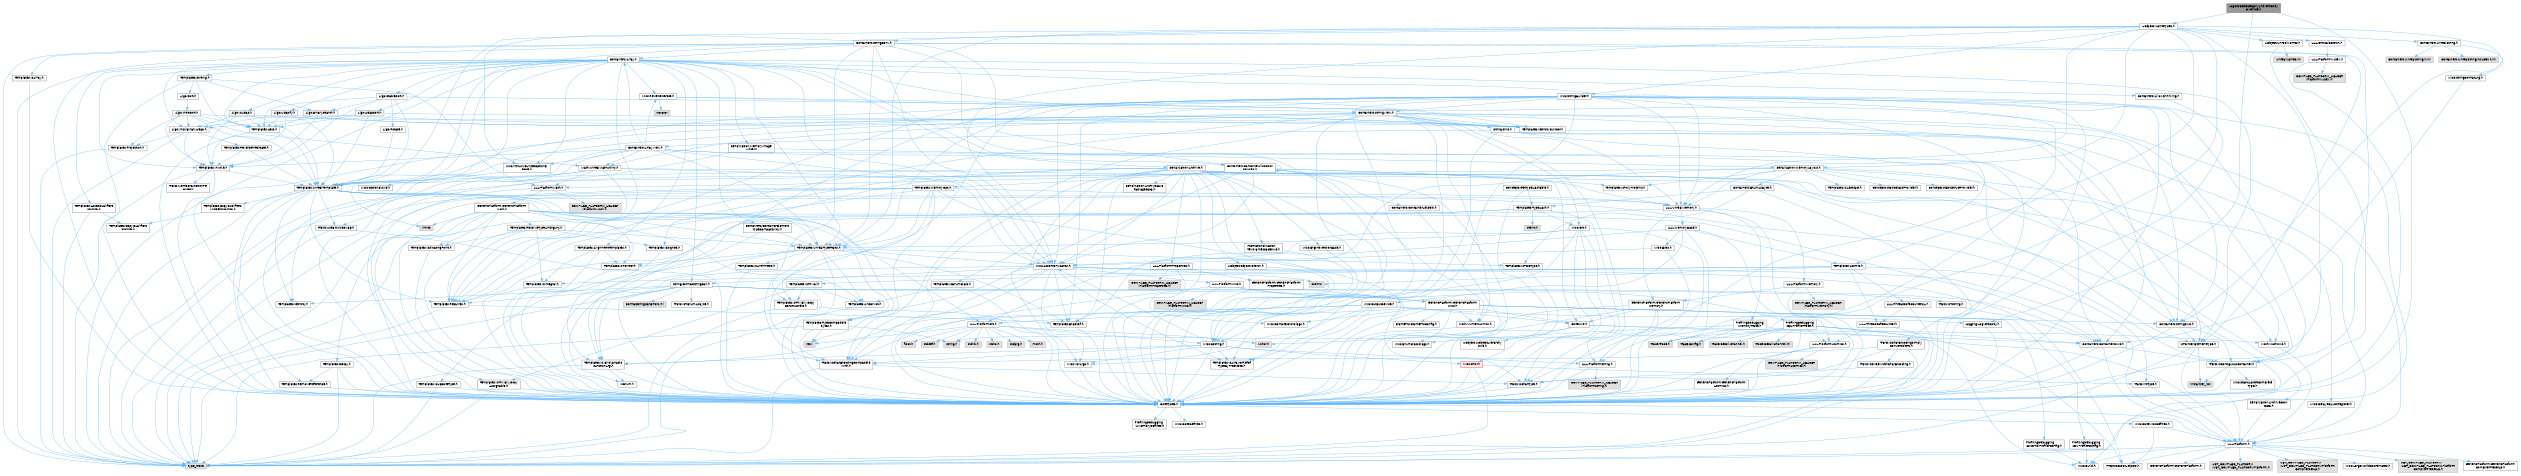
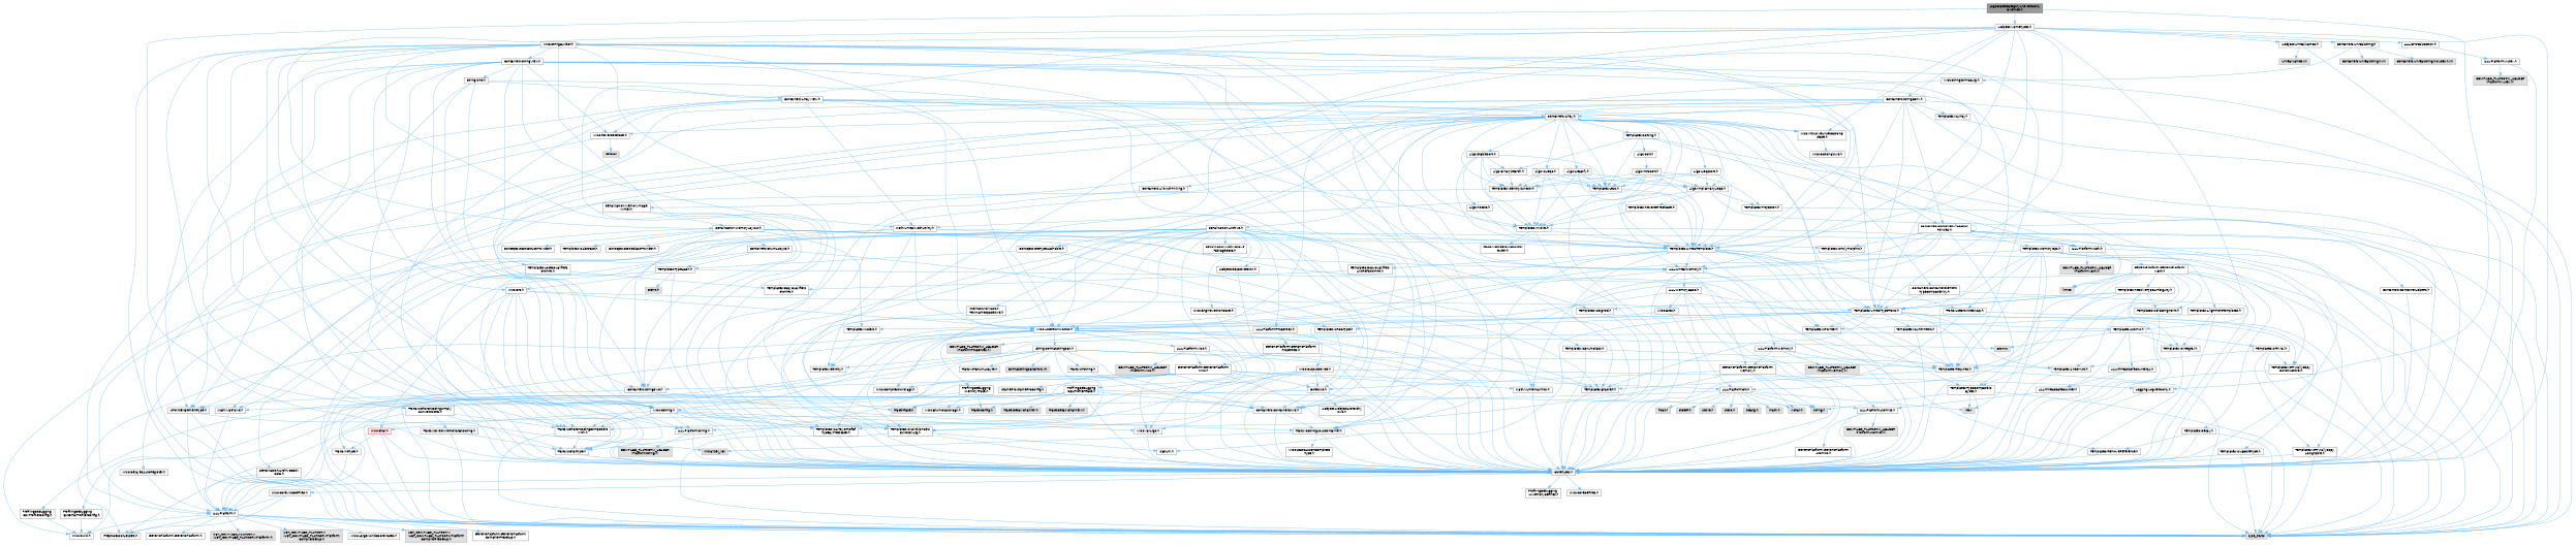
  digraph {
    node [color=grey40 fillcolor=white fontname=Helvetica fontsize=10 shape=box style=filled]
    edge [color=steelblue1 fontname=Helvetica fontsize=10 labelfontname=Helvetica labelfontsize=10 style=solid]
    n1 [color=gray40 fillcolor=grey60 fontcolor=black height=0.2 label="LogScopedCategoryAndVerbosity\lOverride.h" width=0.4]
    n2 [height=0.2 label="CoreTypes.h" width=0.4]
    n3 [height=0.2 label="Logging/LogVerbosity.h" width=0.4]
    n4 [height=0.2 label="UObject/NameTypes.h" width=0.4]
    n5 [height=0.2 label="HAL/Platform.h" width=0.4]
    n6 [height=0.2 label="ProfilingDebugging\l/UMemoryDefines.h" width=0.4]
    n7 [height=0.2 label="Misc/CoreMiscDefines.h" width=0.4]
    n8 [height=0.2 label="Misc/CoreDefines.h" width=0.4]
    n9 [height=0.2 label="Misc/AssertionMacros.h" width=0.4]
    n10 [height=0.2 label="Containers/StringFwd.h" width=0.4]
    n11 [color=grey60 fillcolor="#E0E0E0" height=0.2 label="Trace/Trace.h" width=0.4]
    n12 [height=0.2 label="HAL/UnrealMemory.h" width=0.4]
    n13 [height=0.2 label="Templates/Atomic.h" width=0.4]
    n14 [height=0.2 label="Templates/UnrealTypeTraits.h" width=0.4]
    n15 [height=0.2 label="Templates/UnrealTemplate.h" width=0.4]
    n16 [height=0.2 label="Containers/UnrealString.h" width=0.4]
    n17 [height=0.2 label="HAL/CriticalSection.h" width=0.4]
    n18 [height=0.2 label="Containers/StringConv.h" width=0.4]
    n19 [height=0.2 label="Misc/IntrusiveUnsetOptional\lState.h" width=0.4]
    n20 [height=0.2 label="Serialization/MemoryLayout.h" width=0.4]
    n21 [height=0.2 label="UObject/UnrealNames.h" width=0.4]
    n22 [height=0.2 label="Misc/StringBuilder.h" width=0.4]
    n23 [height=0.2 label="Misc/Build.h" width=0.4]
    n24 [height=0.2 label="Misc/LargeWorldCoordinates.h" width=0.4]
    n25 [color=grey60 fillcolor="#E0E0E0" height=0.2 label=type_traits width=0.4]
    n26 [height=0.2 label="PreprocessorHelpers.h" width=0.4]
    n27 [color=grey60 fillcolor="#E0E0E0" height=0.2 label="UBT_COMPILED_PLATFORM\l/UBT_COMPILED_PLATFORMPlatform\lCompilerPreSetup.h" width=0.4]
    n28 [height=0.2 label="GenericPlatform/GenericPlatform\lCompilerPreSetup.h" width=0.4]
    n29 [height=0.2 label="GenericPlatform/GenericPlatform.h" width=0.4]
    n30 [color=grey60 fillcolor="#E0E0E0" height=0.2 label="UBT_COMPILED_PLATFORM\l/UBT_COMPILED_PLATFORMPlatform.h" width=0.4]
    n31 [color=grey60 fillcolor="#E0E0E0" height=0.2 label="UBT_COMPILED_PLATFORM\l/UBT_COMPILED_PLATFORMPlatform\lCompilerSetup.h" width=0.4]
    n32 [height=0.2 label="HAL/PlatformMisc.h" width=0.4]
    n33 [height=0.2 label="Templates/EnableIf.h" width=0.4]
    n34 [height=0.2 label="Templates/IsArrayOrRefOf\lTypeByPredicate.h" width=0.4]
    n35 [height=0.2 label="Templates/IsValidVariadic\lFunctionArg.h" width=0.4]
    n36 [height=0.2 label="Traits/IsCharEncodingCompatible\lWith.h" width=0.4]
    n37 [height=0.2 label="Misc/VarArgs.h" width=0.4]
    n38 [height=0.2 label="String/FormatStringSan.h" width=0.4]
    n39 [color=grey60 fillcolor="#E0E0E0" height=0.2 label=atomic width=0.4]
    n40 [height=0.2 label="IsPointer/ElementType.h" width=0.4]
    n41 [height=0.2 label="Traits/IsContiguousContainer.h" width=0.4]
    n42 [height=0.2 label="GenericPlatform/GenericPlatform\lMemory.h" width=0.4]
    n43 [height=0.2 label="HAL/MemoryBase.h" width=0.4]
    n44 [height=0.2 label="HAL/PlatformMemory.h" width=0.4]
    n45 [height=0.2 label="ProfilingDebugging\l/MemoryTrace.h" width=0.4]
    n46 [height=0.2 label="Templates/IsPointer.h" width=0.4]
    n47 [height=0.2 label="HAL/ThreadSafeCounter.h" width=0.4]
    n48 [height=0.2 label="HAL/ThreadSafeCounter64.h" width=0.4]
    n49 [height=0.2 label="Templates/IsIntegral.h" width=0.4]
    n50 [height=0.2 label="Templates/IsTrivial.h" width=0.4]
    n51 [height=0.2 label="Traits/IntType.h" width=0.4]
    n52 [height=0.2 label="IsEnum.h" width=0.4]
    n53 [height=0.2 label="Templates/AndOrNot.h" width=0.4]
    n54 [height=0.2 label="Templates/IsTriviallyCopy\lConstructible.h" width=0.4]
    n55 [height=0.2 label="Templates/IsArithmetic.h" width=0.4]
+   n56 [height=0.2 label="Templates/Models.h" width=0.4]
    n57 [height=0.2 label="Templates/IsPODType.h" width=0.4]
    n58 [height=0.2 label="Templates/IsUECoreType.h" width=0.4]
    n59 [height=0.2 label="Templates/Requires.h" width=0.4]
    n60 [height=0.2 label="Templates/Identity.h" width=0.4]
    n61 [height=0.2 label="Templates/CopyQualifiers\lAndRefsFromTo.h" width=0.4]
    n62 [height=0.2 label="Templates/RemoveReference.h" width=0.4]
    n63 [height=0.2 label="Templates/TypeCompatible\lBytes.h" width=0.4]
    n64 [height=0.2 label="Traits/UseBitwiseSwap.h" width=0.4]
    n65 [color=grey60 fillcolor="#E0E0E0" height=0.2 label="Containers/UnrealStringIncludes.h.inl" width=0.4]
    n66 [color=grey60 fillcolor="#E0E0E0" height=0.2 label="Containers/UnrealString.h.inl" width=0.4]
    n67 [height=0.2 label="Misc/StringFormatArg.h" width=0.4]
    n68 [height=0.2 label="HAL/PlatformMutex.h" width=0.4]
    n69 [height=0.2 label="Containers/ContainerAllocation\lPolicies.h" width=0.4]
    n70 [height=0.2 label="Containers/Array.h" width=0.4]
    n71 [height=0.2 label="Misc/CString.h" width=0.4]
    n72 [height=0.2 label="Templates/IsArray.h" width=0.4]
    n73 [height=0.2 label="Misc/OptionalFwd.h" width=0.4]
    n74 [height=0.2 label="Templates/IsPolymorphic.h" width=0.4]
    n75 [height=0.2 label="Concepts/StaticClassProvider.h" width=0.4]
    n76 [height=0.2 label="Concepts/StaticStructProvider.h" width=0.4]
    n77 [height=0.2 label="Containers/EnumAsByte.h" width=0.4]
    n78 [height=0.2 label="Misc/DelayedAutoRegister.h" width=0.4]
    n79 [height=0.2 label="Templates/IsAbstract.h" width=0.4]
    n80 [color=grey60 fillcolor="#E0E0E0" height=0.2 label="UnrealNames.inl" width=0.4]
    n81 [height=0.2 label="Traits/IsCharType.h" width=0.4]
    n82 [height=0.2 label="HAL/PlatformString.h" width=0.4]
    n83 [height=0.2 label="Containers/StringView.h" width=0.4]
    n84 [height=0.2 label="Traits/IsCharEncodingSimply\lConvertibleTo.h" width=0.4]
    n85 [height=0.2 label="GenericPlatform/GenericPlatform\lMisc.h" width=0.4]
    n86 [color=grey60 fillcolor="#E0E0E0" height=0.2 label="COMPILED_PLATFORM_HEADER\l(PlatformMisc.h)" width=0.4]
    n87 [height=0.2 label="ProfilingDebugging\l/CpuProfilerTrace.h" width=0.4]
    n88 [height=0.2 label="Containers/ContainersFwd.h" width=0.4]
    n89 [height=0.2 label="Traits/IsTEnumAsByte.h" width=0.4]
    n90 [height=0.2 label="Traits/IsTString.h" width=0.4]
    n91 [color=grey60 fillcolor="#E0E0E0" height=0.2 label="FormatStringSanErrors.inl" width=0.4]
    n92 [height=0.2 label="CoreFwd.h" width=0.4]
    n93 [height=0.2 label="FramePro/FrameProConfig.h" width=0.4]
    n94 [height=0.2 label="HAL/PlatformCrt.h" width=0.4]
    n95 [height=0.2 label="Math/NumericLimits.h" width=0.4]
    n96 [height=0.2 label="Misc/CompressionFlags.h" width=0.4]
    n97 [height=0.2 label="Misc/EnumClassFlags.h" width=0.4]
    n98 [height=0.2 label="ProfilingDebugging\l/CsvProfilerConfig.h" width=0.4]
    n99 [height=0.2 label="ProfilingDebugging\l/ExternalProfilerConfig.h" width=0.4]
    n100 [height=0.2 label="HAL/PlatformAtomics.h" width=0.4]
    n101 [color=grey60 fillcolor="#E0E0E0" height=0.2 label="Trace/Config.h" width=0.4]
    n102 [color=grey60 fillcolor="#E0E0E0" height=0.2 label="Trace/Detail/Channel.h" width=0.4]
    n103 [color=grey60 fillcolor="#E0E0E0" height=0.2 label="Trace/Detail/Channel.inl" width=0.4]
    n104 [height=0.2 label="Math/MathFwd.h" width=0.4]
    n105 [height=0.2 label="UObject/UObjectHierarchy\lFwd.h" width=0.4]
    n106 [color=grey60 fillcolor="#E0E0E0" height=0.2 label=new width=0.4]
    n107 [color=grey60 fillcolor="#E0E0E0" height=0.2 label="wchar.h" width=0.4]
    n108 [color=grey60 fillcolor="#E0E0E0" height=0.2 label="stddef.h" width=0.4]
    n109 [color=grey60 fillcolor="#E0E0E0" height=0.2 label="stdlib.h" width=0.4]
    n110 [color=grey60 fillcolor="#E0E0E0" height=0.2 label="stdio.h" width=0.4]
    n111 [color=grey60 fillcolor="#E0E0E0" height=0.2 label="stdarg.h" width=0.4]
    n112 [color=grey60 fillcolor="#E0E0E0" height=0.2 label="math.h" width=0.4]
    n113 [color=grey60 fillcolor="#E0E0E0" height=0.2 label="float.h" width=0.4]
    n114 [color=grey60 fillcolor="#E0E0E0" height=0.2 label="string.h" width=0.4]
    n115 [color=grey60 fillcolor="#E0E0E0" height=0.2 label=initializer_list width=0.4]
    n116 [height=0.2 label="Misc/StaticAssertComplete\lType.h" width=0.4]
    n117 [height=0.2 label="GenericPlatform/GenericPlatform\lAtomics.h" width=0.4]
    n118 [color=grey60 fillcolor="#E0E0E0" height=0.2 label="COMPILED_PLATFORM_HEADER\l(PlatformAtomics.h)" width=0.4]
    n119 [height=0.2 label="Misc/Exec.h" width=0.4]
    n120 [height=0.2 label="Misc/OutputDevice.h" width=0.4]
    n121 [color=grey60 fillcolor="#E0E0E0" height=0.2 label="COMPILED_PLATFORM_HEADER\l(PlatformMemory.h)" width=0.4]
    n122 [color=grey60 fillcolor="#E0E0E0" height=0.2 label="COMPILED_PLATFORM_HEADER\l(PlatformString.h)" width=0.4]
    n123 [height=0.2 label="Templates/IsTriviallyCopy\lAssignable.h" width=0.4]
    n124 [height=0.2 label="Templates/CopyQualifiers\lFromTo.h" width=0.4]
    n125 [color=grey60 fillcolor="#E0E0E0" height=0.2 label="COMPILED_PLATFORM_HEADER\l(PlatformMutex.h)" width=0.4]
    n126 [height=0.2 label="Containers/ContainerHelpers.h" width=0.4]
    n127 [height=0.2 label="HAL/PlatformMath.h" width=0.4]
    n128 [height=0.2 label="Templates/MemoryOps.h" width=0.4]
    n129 [color=grey60 fillcolor="#E0E0E0" height=0.2 label=limits width=0.4]
    n130 [height=0.2 label="Misc/ReverseIterate.h" width=0.4]
    n131 [height=0.2 label="Containers/AllowShrinking.h" width=0.4]
    n132 [height=0.2 label="Containers/ContainerElement\lTypeCompatibility.h" width=0.4]
    n133 [height=0.2 label="Serialization/Archive.h" width=0.4]
    n134 [height=0.2 label="Serialization/MemoryImage\lWriter.h" width=0.4]
    n135 [height=0.2 label="Algo/Heapify.h" width=0.4]
    n136 [height=0.2 label="Algo/Impl/BinaryHeap.h" width=0.4]
    n137 [height=0.2 label="Templates/Invoke.h" width=0.4]
    n138 [height=0.2 label="Templates/IdentityFunctor.h" width=0.4]
    n139 [height=0.2 label="Templates/Less.h" width=0.4]
    n140 [height=0.2 label="Algo/HeapSort.h" width=0.4]
    n141 [height=0.2 label="Algo/IsHeap.h" width=0.4]
    n142 [height=0.2 label="Algo/StableSort.h" width=0.4]
    n143 [height=0.2 label="Concepts/GetTypeHashable.h" width=0.4]
    n144 [height=0.2 label="Templates/LosesQualifiers\lFromTo.h" width=0.4]
    n145 [height=0.2 label="Templates/Sorting.h" width=0.4]
    n146 [height=0.2 label="Templates/AlignmentTemplates.h" width=0.4]
    n147 [color=red fillcolor="#FFF0F0" height=0.2 label="Misc/Char.h" width=0.4]
    n148 [height=0.2 label="GenericPlatform/GenericPlatform\lMath.h" width=0.4]
    n149 [color=grey60 fillcolor="#E0E0E0" height=0.2 label="COMPILED_PLATFORM_HEADER\l(PlatformMath.h)" width=0.4]
    n150 [height=0.2 label="Templates/Decay.h" width=0.4]
    n151 [height=0.2 label="Templates/IsFloatingPoint.h" width=0.4]
    n152 [height=0.2 label="Templates/ResolveTypeAmbiguity.h" width=0.4]
    n153 [height=0.2 label="Templates/IsSigned.h" width=0.4]
    n154 [color=grey60 fillcolor="#E0E0E0" height=0.2 label=iterator width=0.4]
    n155 [height=0.2 label="HAL/PlatformProperties.h" width=0.4]
    n156 [height=0.2 label="Internationalization\l/TextNamespaceFwd.h" width=0.4]
    n157 [height=0.2 label="Misc/EngineVersionBase.h" width=0.4]
    n158 [height=0.2 label="Serialization/ArchiveCook\lData.h" width=0.4]
    n159 [height=0.2 label="Serialization/ArchiveSave\lPackageData.h" width=0.4]
    n160 [height=0.2 label="Templates/IsEnumClass.h" width=0.4]
    n161 [height=0.2 label="UObject/ObjectVersion.h" width=0.4]
    n162 [height=0.2 label="Templates/Projection.h" width=0.4]
    n163 [height=0.2 label="Templates/ReversePredicate.h" width=0.4]
    n164 [height=0.2 label="Traits/MemberFunctionPtr\lOuter.h" width=0.4]
    n165 [height=0.2 label="Algo/BinarySearch.h" width=0.4]
    n166 [height=0.2 label="Algo/Rotate.h" width=0.4]
    n167 [height=0.2 label="Templates/TypeHash.h" width=0.4]
    n168 [height=0.2 label="Algo/Sort.h" width=0.4]
    n169 [height=0.2 label="GenericPlatform/GenericPlatform\lProperties.h" width=0.4]
    n170 [color=grey60 fillcolor="#E0E0E0" height=0.2 label="COMPILED_PLATFORM_HEADER\l(PlatformProperties.h)" width=0.4]
    n171 [height=0.2 label="Misc/Crc.h" width=0.4]
    n172 [color=grey60 fillcolor="#E0E0E0" height=0.2 label="stdint.h" width=0.4]
    n173 [height=0.2 label="Algo/IntroSort.h" width=0.4]
    n174 [height=0.2 label="Math/UnrealMathUtility.h" width=0.4]
    n175 [height=0.2 label="String/Find.h" width=0.4]
    n176 [height=0.2 label="Traits/IsFixedWidthCharEncoding.h" width=0.4]
    n177 [height=0.2 label="Containers/ArrayView.h" width=0.4]
    n1 -> n2
    n1 -> n3
    n1 -> n4
    n2 -> n5
    n2 -> n6
    n2 -> n7
    n2 -> n8
    n3 -> n2
    n4 -> n2
    n4 -> n9
    n4 -> n10
    n4 -> n11
    n4 -> n12
    n4 -> n13
    n4 -> n14
    n4 -> n15
    n4 -> n16
    n4 -> n17
    n4 -> n18
    n4 -> n19
    n4 -> n20
    n4 -> n21
    n4 -> n22
    n5 -> n23
    n5 -> n24
    n5 -> n25
    n5 -> n26
    n5 -> n27
    n5 -> n28
    n5 -> n29
    n5 -> n30
    n5 -> n31
    n7 -> n5
    n7 -> n26
    n9 -> n2
    n9 -> n5
    n9 -> n26
    n9 -> n32
    n9 -> n33
    n9 -> n34
    n9 -> n35
    n9 -> n36
    n9 -> n37
    n9 -> n38
    n9 -> n39
    n10 -> n2
    n10 -> n40
    n10 -> n41
    n12 -> n2
    n12 -> n42
    n12 -> n43
    n12 -> n44
    n12 -> n45
    n12 -> n46
    n13 -> n39
    n13 -> n47
    n13 -> n48
    n13 -> n49
    n13 -> n50
    n13 -> n51
    n14 -> n2
    n14 -> n9
    n14 -> n33
    n14 -> n46
    n14 -> n52
    n14 -> n53
    n14 -> n54
    n14 -> n55
+   n14 -> n56
    n14 -> n57
    n14 -> n58
    n15 -> n2
    n15 -> n12
    n15 -> n14
    n15 -> n25
    n15 -> n41
    n15 -> n46
    n15 -> n59
    n15 -> n60
    n15 -> n61
    n15 -> n62
    n15 -> n63
    n15 -> n64
    n16 -> n65
    n16 -> n66
    n16 -> n67
    n17 -> n68
    n18 -> n2
    n18 -> n9
    n18 -> n14
    n18 -> n15
    n18 -> n25
    n18 -> n36
    n18 -> n40
    n18 -> n41
    n18 -> n69
    n18 -> n70
    n18 -> n71
    n18 -> n72
    n19 -> n73
    n20 -> n10
    n20 -> n12
    n20 -> n15
    n20 -> n33
+   n20 -> n56
    n20 -> n74
    n20 -> n75
    n20 -> n76
    n20 -> n77
    n20 -> n78
    n20 -> n79
    n21 -> n2
    n21 -> n80
    n22 -> n2
    n22 -> n9
    n22 -> n10
    n22 -> n12
    n22 -> n14
    n22 -> n15
    n22 -> n25
    n22 -> n33
    n22 -> n34
    n22 -> n35
    n22 -> n36
    n22 -> n41
    n22 -> n59
    n22 -> n71
    n22 -> n81
    n22 -> n82
    n22 -> n83
    n22 -> n84
    n32 -> n2
    n32 -> n85
    n32 -> n86
    n32 -> n87
    n33 -> n2
    n34 -> n2
    n35 -> n2
    n35 -> n25
    n35 -> n52
    n36 -> n25
    n36 -> n81
    n37 -> n2
    n38 -> n2
    n38 -> n25
    n38 -> n35
    n38 -> n59
    n38 -> n60
    n38 -> n81
    n38 -> n88
    n38 -> n89
    n38 -> n90
    n38 -> n91
    n40 -> n5
    n40 -> n25
    n40 -> n115
    n41 -> n2
    n41 -> n115
    n41 -> n116
    n42 -> n2
    n42 -> n82
    n42 -> n92
    n42 -> n107
    n42 -> n114
    n43 -> n2
    n43 -> n13
    n43 -> n94
    n43 -> n100
    n43 -> n119
    n43 -> n120
    n44 -> n2
    n44 -> n42
    n44 -> n121
    n45 -> n5
    n45 -> n11
    n45 -> n97
    n45 -> n101
    n46 -> n2
    n47 -> n2
    n47 -> n100
    n48 -> n2
    n48 -> n47
    n49 -> n2
    n50 -> n25
    n50 -> n53
    n50 -> n54
    n50 -> n123
    n51 -> n5
    n53 -> n2
    n54 -> n2
    n54 -> n25
    n55 -> n2
+   n56 -> n60
    n57 -> n2
    n58 -> n2
    n58 -> n25
    n59 -> n25
    n59 -> n33
    n61 -> n124
    n62 -> n2
    n63 -> n2
    n63 -> n25
    n63 -> n106
    n63 -> n114
    n64 -> n2
    n64 -> n25
    n67 -> n88
    n68 -> n2
    n68 -> n125
    n69 -> n2
    n69 -> n9
    n69 -> n12
    n69 -> n25
    n69 -> n63
    n69 -> n69
    n69 -> n74
    n69 -> n95
    n69 -> n126
    n69 -> n127
    n69 -> n128
    n70 -> n2
    n70 -> n9
    n70 -> n12
    n70 -> n14
    n70 -> n15
    n70 -> n19
    n70 -> n25
    n70 -> n40
    n70 -> n59
    n70 -> n69
    n70 -> n129
    n70 -> n130
    n70 -> n131
    n70 -> n132
    n70 -> n133
    n70 -> n134
    n70 -> n135
    n70 -> n136
    n70 -> n137
    n70 -> n138
    n70 -> n139
    n70 -> n140
    n70 -> n141
    n70 -> n142
-   n70 -> n38
+   n70 -> n143
    n70 -> n144
    n70 -> n145
    n70 -> n146
    n71 -> n2
    n71 -> n9
    n71 -> n34
    n71 -> n35
    n71 -> n36
    n71 -> n37
    n71 -> n82
    n71 -> n147
    n72 -> n2
    n77 -> n2
    n77 -> n57
    n77 -> n167
    n78 -> n5
    n81 -> n2
    n82 -> n2
    n82 -> n122
    n83 -> n2
    n83 -> n10
    n83 -> n12
    n83 -> n15
    n83 -> n25
    n83 -> n36
    n83 -> n40
    n83 -> n41
    n83 -> n59
    n83 -> n71
    n83 -> n81
    n83 -> n95
-   n130 -> n83
+   n83 -> n130
    n83 -> n171
    n83 -> n174
    n83 -> n175
    n84 -> n25
    n84 -> n36
    n84 -> n81
    n84 -> n176
    n85 -> n2
    n85 -> n10
    n85 -> n92
    n85 -> n93
    n85 -> n94
    n85 -> n95
    n85 -> n96
    n85 -> n97
    n85 -> n98
    n85 -> n99
    n87 -> n2
    n87 -> n11
    n87 -> n23
    n87 -> n26
    n87 -> n88
    n87 -> n100
    n87 -> n101
    n87 -> n102
    n87 -> n103
    n88 -> n2
    n88 -> n5
    n88 -> n41
    n90 -> n88
    n92 -> n2
    n92 -> n88
    n92 -> n104
    n92 -> n105
    n94 -> n71
    n94 -> n106
    n94 -> n107
    n94 -> n108
    n94 -> n109
    n94 -> n110
    n94 -> n111
    n94 -> n112
    n94 -> n113
    n94 -> n114
    n95 -> n2
    n98 -> n23
    n99 -> n23
    n100 -> n2
    n100 -> n117
    n100 -> n118
    n104 -> n5
    n117 -> n2
    n119 -> n2
    n119 -> n9
    n120 -> n2
    n120 -> n3
    n120 -> n34
    n120 -> n35
    n120 -> n36
    n120 -> n37
    n120 -> n92
    n123 -> n2
    n123 -> n25
    n126 -> n2
    n127 -> n2
    n127 -> n148
    n127 -> n149
    n128 -> n2
    n128 -> n12
    n128 -> n14
    n128 -> n25
    n128 -> n54
    n128 -> n59
    n128 -> n64
    n128 -> n106
    n128 -> n123
    n130 -> n5
    n130 -> n154
    n131 -> n2
    n132 -> n2
    n132 -> n14
    n133 -> n2
    n133 -> n9
    n133 -> n15
    n133 -> n23
    n133 -> n33
    n133 -> n34
    n133 -> n35
    n133 -> n36
    n133 -> n37
    n133 -> n92
    n133 -> n96
    n133 -> n104
    n133 -> n153
    n133 -> n155
    n133 -> n156
    n133 -> n157
    n133 -> n158
    n133 -> n159
    n133 -> n160
    n133 -> n161
    n134 -> n2
    n134 -> n20
    n135 -> n15
    n135 -> n136
    n135 -> n137
    n135 -> n138
    n135 -> n139
    n136 -> n25
    n136 -> n137
    n136 -> n162
    n136 -> n163
    n137 -> n2
    n137 -> n15
    n137 -> n25
    n137 -> n164
    n138 -> n5
    n139 -> n2
    n139 -> n15
    n140 -> n15
    n140 -> n136
    n140 -> n138
    n140 -> n139
    n141 -> n15
    n141 -> n136
    n141 -> n137
    n141 -> n138
    n141 -> n139
    n142 -> n15
    n142 -> n137
    n142 -> n138
    n142 -> n139
    n142 -> n165
    n142 -> n166
    n143 -> n2
    n143 -> n167
    n144 -> n25
    n144 -> n124
    n145 -> n2
    n145 -> n127
    n145 -> n139
    n145 -> n165
    n145 -> n168
    n146 -> n2
    n146 -> n46
    n146 -> n49
    n147 -> n2
    n147 -> n25
    n147 -> n51
    n148 -> n2
    n148 -> n14
    n148 -> n25
    n148 -> n53
    n148 -> n59
    n148 -> n63
    n148 -> n88
    n148 -> n94
    n148 -> n129
    n148 -> n150
    n148 -> n151
    n148 -> n152
    n150 -> n2
    n150 -> n25
    n150 -> n62
    n151 -> n2
    n152 -> n2
    n152 -> n14
    n152 -> n49
    n152 -> n59
    n152 -> n151
    n152 -> n153
    n153 -> n2
    n155 -> n2
    n155 -> n169
    n155 -> n170
    n156 -> n2
    n157 -> n2
    n158 -> n5
    n160 -> n2
    n160 -> n53
    n161 -> n2
    n162 -> n25
    n163 -> n15
    n163 -> n137
    n165 -> n137
    n165 -> n138
    n165 -> n139
    n166 -> n15
    n167 -> n2
    n167 -> n25
    n167 -> n59
    n167 -> n171
    n167 -> n172
    n168 -> n173
    n169 -> n2
    n169 -> n85
    n171 -> n2
    n171 -> n9
    n171 -> n14
    n171 -> n71
    n171 -> n81
    n171 -> n82
    n171 -> n147
    n173 -> n15
    n173 -> n136
    n173 -> n137
    n173 -> n138
    n173 -> n139
    n173 -> n162
    n173 -> n174
    n174 -> n2
    n174 -> n9
    n174 -> n59
    n174 -> n60
    n174 -> n104
    n174 -> n127
    n175 -> n2
    n175 -> n10
    n175 -> n71
    n175 -> n88
    n175 -> n177
    n176 -> n25
    n176 -> n81
    n177 -> n2
    n177 -> n9
    n177 -> n14
    n177 -> n19
    n177 -> n25
    n177 -> n40
    n177 -> n70
    n177 -> n88
    n177 -> n130
    n177 -> n137
    n177 -> n174
  }
